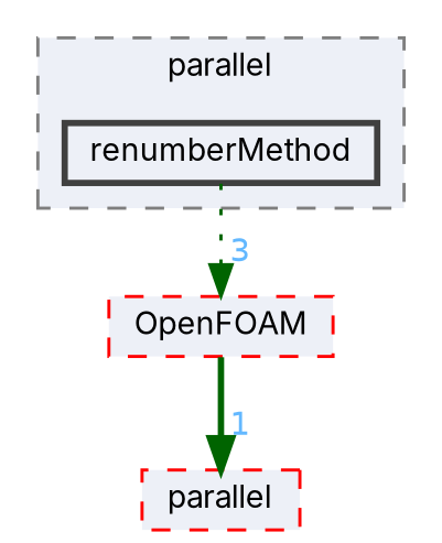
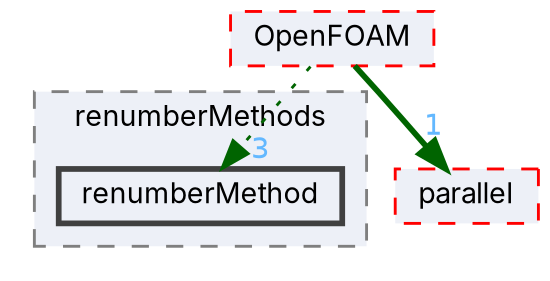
  digraph {
    compound=true
    fontname=Inter
    node [color=red fillcolor="#edf0f7" fontname=Inter fontsize=10 shape=box style="filled,dashed"]
    edge [color=darkgreen fontcolor=steelblue1 fontname=Inter fontsize=10 labeldistance=1.5 labelfontname=Helvetica labelfontsize=10]
    n1 [color=grey25 height=0.2 label=renumberMethod style="filled,bold" width=0.4]
    n2 [height=0.2 label=OpenFOAM width=0.4]
    n3 [height=0.2 label=parallel width=0.4]
    subgraph cluster_1 {
      bgcolor="#edf0f7"
      fontsize=10
-     label=parallel
+     label=renumberMethods
      pencolor=grey50
      style="filled,dashed"
      n1
    }
-   n1 -> n2 [headlabel=3 style=dotted]
+   n2 -> n1 [headlabel=3 style=dotted]
    n2 -> n3 [headlabel=1 style=bold]
  }
